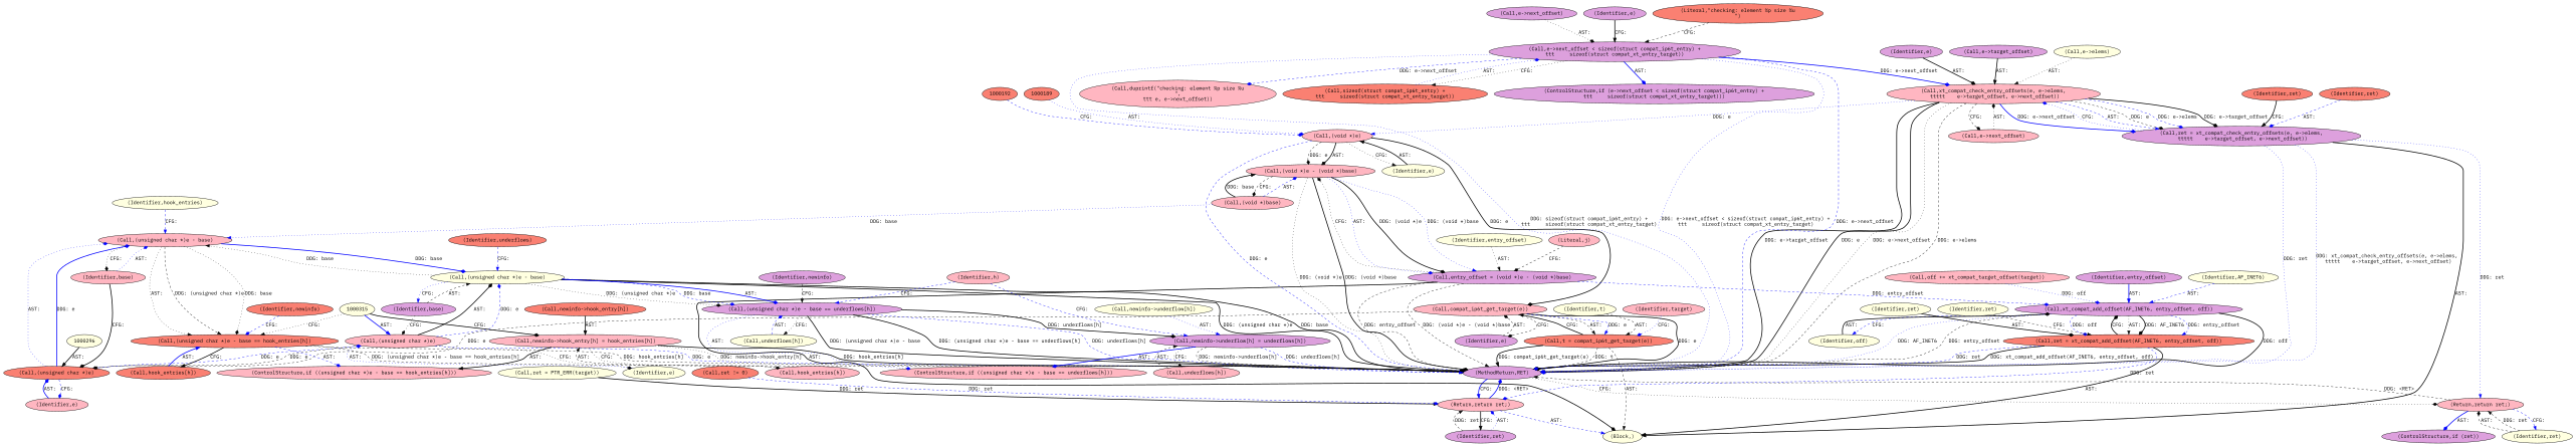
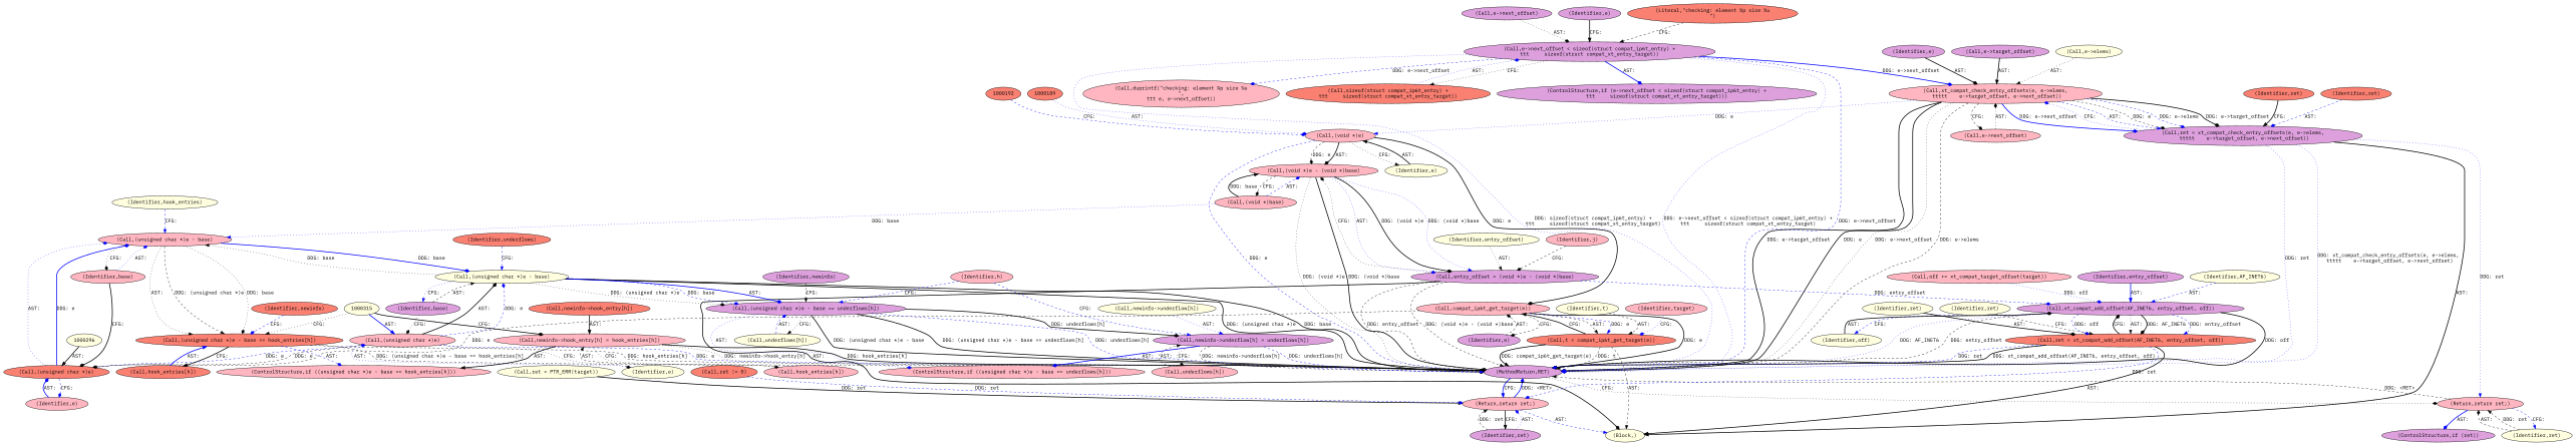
  digraph {
    fontname="IBM Plex Mono"
    node [fillcolor=lightpink fontname="IBM Plex Mono" style=filled]
    edge [arrowhead=diamond color=black fontname="IBM Plex Mono" style=dashed]
    n1 [label="(Call,xt_compat_check_entry_offsets(e, e->elems,\n \t\t\t\t\t    e->target_offset, e->next_offset))"]
    n2 [fillcolor=plum label="(Call,ret = xt_compat_check_entry_offsets(e, e->elems,\n \t\t\t\t\t    e->target_offset, e->next_offset))"]
    n3 [label="(Call,(void *)e)"]
    n4 [fillcolor=plum label="(MethodReturn,RET)"]
    n5 [label="(Call,e->next_offset)"]
    n6 [label="(Return,return ret;)"]
    n7 [fillcolor=lightyellow label="(Block,)"]
    n8 [label="(Call,(void *)e - (void *)base)"]
    n9 [label="(Call,compat_ip6t_get_target(e))"]
    n10 [fillcolor=lightyellow label="(Identifier,e)"]
    n11 [label="(Return,return ret;)"]
    n12 [fillcolor=plum label="(Call,e->next_offset < sizeof(struct compat_ip6t_entry) +\n\t\t\t     sizeof(struct compat_xt_entry_target))"]
    n13 [label="(Call,duprintf(\"checking: element %p size %u\n\",\n\t\t\t e, e->next_offset))"]
    n14 [fillcolor=salmon label="(Call,sizeof(struct compat_ip6t_entry) +\n\t\t\t     sizeof(struct compat_xt_entry_target))"]
    n15 [fillcolor=plum label="(ControlStructure,if (e->next_offset < sizeof(struct compat_ip6t_entry) +\n\t\t\t     sizeof(struct compat_xt_entry_target)))"]
    n16 [fillcolor=plum label="(ControlStructure,if (ret))"]
    n17 [fillcolor=lightyellow label="(Identifier,ret)"]
    n18 [fillcolor=plum label="(Call,entry_offset = (void *)e - (void *)base)"]
    n19 [label="(Call,(void *)base)"]
    n20 [fillcolor=salmon label="(Call,t = compat_ip6t_get_target(e))"]
    n21 [fillcolor=salmon label="(Call,(unsigned char *)e)"]
    n22 [fillcolor=plum label="(Identifier,e)"]
    n23 [fillcolor=plum label="(Call,xt_compat_add_offset(AF_INET6, entry_offset, off))"]
    n24 [label="(Call,(unsigned char *)e - base)"]
    n25 [fillcolor=salmon label="(Call,ret = xt_compat_add_offset(AF_INET6, entry_offset, off))"]
    n26 [fillcolor=lightyellow label="(Identifier,off)"]
    n27 [fillcolor=plum label="(Identifier,ret)"]
    n28 [label="(Call,(unsigned char *)e)"]
    n29 [label="(Identifier,e)"]
    n30 [fillcolor=salmon label="(Call,(unsigned char *)e - base == hook_entries[h])"]
    n31 [fillcolor=lightyellow label="(Call,(unsigned char *)e - base)"]
    n32 [label="(Identifier,base)"]
    n33 [fillcolor=lightyellow label="(Identifier,e)"]
    n34 [fillcolor=salmon label="(Call,hook_entries[h])"]
    n35 [label="(ControlStructure,if ((unsigned char *)e - base == hook_entries[h]))"]
    n36 [fillcolor=plum label="(Call,(unsigned char *)e - base == underflows[h])"]
    n37 [fillcolor=plum label="(Identifier,base)"]
    n38 [label="(Call,newinfo->hook_entry[h] = hook_entries[h])"]
    n39 [label="(Call,hook_entries[h])"]
    n40 [fillcolor=plum label="(Call,newinfo->underflow[h] = underflows[h])"]
    n41 [label="(ControlStructure,if ((unsigned char *)e - base == underflows[h]))"]
    n42 [fillcolor=lightyellow label="(Call,underflows[h])"]
    n43 [label="(Call,underflows[h])"]
    n44 [fillcolor=plum label="(Identifier,newinfo)"]
    n45 [label="(Call,off += xt_compat_target_offset(target))"]
    n46 [fillcolor=lightyellow label="(Identifier,ret)"]
    n47 [fillcolor=plum label="(Identifier,entry_offset)"]
    n48 [label="(Identifier,target)"]
    n49 [fillcolor=salmon label="(Call,newinfo->hook_entry[h])"]
    n50 [fillcolor=lightyellow label="(Call,ret = PTR_ERR(target))"]
    n51 [fillcolor=plum label="(Call,e->next_offset)"]
    n52 [fillcolor=salmon label="(Identifier,underflows)"]
    n53 [fillcolor=lightyellow label="(Identifier,AF_INET6)"]
    n54 [fillcolor=lightyellow label="(Identifier,hook_entries)"]
    n55 [fillcolor=lightyellow label="(Identifier,entry_offset)"]
    n56 [fillcolor=lightyellow label="(Call,newinfo->underflow[h])"]
    n57 [fillcolor=plum label="(Call,e->target_offset)"]
    n58 [fillcolor=plum label="(Identifier,e)"]
    n59 [fillcolor=lightyellow label="(Call,e->elems)"]
    n60 [fillcolor=salmon label="(Identifier,ret)"]
-   n61 [label="(Literal,j)"]
+   n61 [label="(Identifier,j)"]
    n62 [fillcolor=salmon label="(Call,ret != 0)"]
    n63 [fillcolor=lightyellow label="(Identifier,t)"]
    n64 [fillcolor=lightyellow label="(Identifier,ret)"]
    n65 [fillcolor=plum label="(Identifier,e)"]
    n66 [fillcolor=salmon label="(Literal,\"checking: element %p size %u\n\")"]
    n67 [fillcolor=salmon label="(Identifier,ret)"]
    n68 [fillcolor=salmon label="(Identifier,newinfo)"]
    n69 [label="(Identifier,h)"]
    1000189 [fillcolor=salmon]
    1000192 [fillcolor=salmon]
    1000296 [fillcolor=lightyellow]
    1000315 [fillcolor=lightyellow]
    n1 -> n2 [arrowhead=normal color=blue label="AST: "]
    n1 -> n2 [label="DDG: e"]
    n1 -> n2 [color=blue label="DDG: e->elems"]
    n1 -> n2 [label="DDG: e->target_offset" style=bold]
    n1 -> n2 [color=blue label="DDG: e->next_offset" style=bold]
    n1 -> n3 [arrowhead=normal color=blue label="DDG: e" style=dotted]
    n1 -> n4 [arrowhead=normal label="DDG: e->target_offset" style=bold]
    n1 -> n4 [arrowhead=normal label="DDG: e" style=bold]
    n1 -> n4 [label="DDG: e->next_offset" style=dotted]
    n1 -> n4 [label="DDG: e->elems"]
    n1 -> n5 [label="CFG: "]
    n2 -> n1 [color=blue label="CFG: " style=dotted]
    n2 -> n4 [arrowhead=normal color=blue label="DDG: xt_compat_check_entry_offsets(e, e->elems,\n \t\t\t\t\t    e->target_offset, e->next_offset)" style=dotted]
    n2 -> n4 [color=blue label="DDG: ret" style=dotted]
    n2 -> n6 [arrowhead=normal color=blue label="DDG: ret" style=dotted]
    n2 -> n7 [arrowhead=normal label="AST: " style=bold]
    n3 -> n4 [arrowhead=normal color=blue label="DDG: e"]
    n3 -> n8 [label="AST: " style=bold]
    n3 -> n8 [label="DDG: e"]
    n3 -> n9 [label="DDG: e" style=bold]
    n3 -> n10 [arrowhead=normal label="CFG: " style=dotted]
    n4 -> n6 [label="CFG: " style=dotted]
    n4 -> n11 [arrowhead=normal color=blue label="CFG: " style=bold]
    n5 -> n1 [label="AST: " style=dotted]
    n6 -> n4 [arrowhead=normal label="DDG: <RET>"]
    n6 -> n16 [color=blue label="AST: " style=bold]
    n6 -> n17 [arrowhead=normal color=blue label="CFG: "]
    n8 -> n4 [label="DDG: (void *)e" style=dotted]
    n8 -> n4 [label="DDG: (void *)base" style=bold]
    n8 -> n18 [color=blue label="AST: " style=dotted]
    n8 -> n18 [label="DDG: (void *)e" style=bold]
    n8 -> n18 [arrowhead=normal color=blue label="DDG: (void *)base" style=dotted]
    n8 -> n19 [label="CFG: "]
    n9 -> n4 [label="DDG: e" style=bold]
    n9 -> n20 [arrowhead=normal label="AST: "]
    n9 -> n20 [arrowhead=normal color=blue label="DDG: e"]
    n9 -> n21 [label="DDG: e"]
    n9 -> n22 [label="CFG: "]
    n10 -> n3 [arrowhead=normal label="AST: " style=bold]
    n11 -> n4 [color=blue label="DDG: <RET>" style=bold]
    n11 -> n7 [arrowhead=normal color=blue label="AST: "]
    n11 -> n27 [arrowhead=normal label="CFG: " style=bold]
    n12 -> n1 [color=blue label="DDG: e->next_offset" style=bold]
    n12 -> n4 [color=blue label="DDG: e->next_offset < sizeof(struct compat_ip6t_entry) +\n\t\t\t     sizeof(struct compat_xt_entry_target)" style=dotted]
    n12 -> n4 [arrowhead=normal color=blue label="DDG: e->next_offset"]
    n12 -> n4 [color=blue label="DDG: sizeof(struct compat_ip6t_entry) +\n\t\t\t     sizeof(struct compat_xt_entry_target)" style=dotted]
    n12 -> n13 [color=blue label="DDG: e->next_offset"]
    n12 -> n14 [arrowhead=normal label="CFG: " style=dotted]
    n12 -> n15 [color=blue label="AST: " style=bold]
    n14 -> n12 [color=blue label="AST: " style=dotted]
    n17 -> n6 [label="AST: "]
    n17 -> n6 [arrowhead=normal label="DDG: ret"]
    n18 -> n4 [arrowhead=normal label="DDG: entry_offset"]
    n18 -> n4 [arrowhead=normal label="DDG: (void *)e - (void *)base"]
    n18 -> n7 [label="AST: " style=bold]
    n18 -> n8 [label="CFG: " style=dotted]
    n18 -> n23 [color=blue label="DDG: entry_offset"]
    n19 -> n8 [color=blue label="AST: "]
    n19 -> n8 [arrowhead=normal label="DDG: base" style=bold]
    n19 -> n24 [arrowhead=normal color=blue label="DDG: base" style=dotted]
    n20 -> n4 [arrowhead=normal label="DDG: t"]
    n20 -> n4 [arrowhead=normal label="DDG: compat_ip6t_get_target(e)" style=bold]
    n20 -> n7 [arrowhead=normal label="AST: "]
    n20 -> n9 [arrowhead=normal label="CFG: " style=bold]
    n21 -> n24 [color=blue label="AST: " style=dotted]
    n21 -> n24 [color=blue label="DDG: e" style=bold]
    n21 -> n28 [color=blue label="DDG: e"]
    n21 -> n29 [color=blue label="CFG: "]
    n22 -> n9 [label="AST: "]
    n23 -> n4 [arrowhead=normal label="DDG: off" style=bold]
    n23 -> n4 [color=blue label="DDG: AF_INET6" style=dotted]
    n23 -> n4 [label="DDG: entry_offset"]
    n23 -> n25 [arrowhead=normal label="AST: " style=dotted]
    n23 -> n25 [label="DDG: AF_INET6" style=bold]
    n23 -> n25 [arrowhead=normal color=blue label="DDG: entry_offset"]
    n23 -> n25 [color=blue label="DDG: off"]
    n23 -> n26 [arrowhead=normal color=blue label="CFG: "]
    n24 -> n30 [arrowhead=normal label="AST: " style=dotted]
    n24 -> n30 [arrowhead=normal label="DDG: (unsigned char *)e"]
    n24 -> n30 [label="DDG: base" style=dotted]
    n24 -> n31 [color=blue label="DDG: base" style=bold]
    n24 -> n32 [label="CFG: " style=dotted]
    n25 -> n4 [arrowhead=normal label="DDG: xt_compat_add_offset(AF_INET6, entry_offset, off)" style=bold]
    n25 -> n4 [color=blue label="DDG: ret"]
    n25 -> n7 [arrowhead=normal label="AST: " style=bold]
    n25 -> n11 [color=blue label="DDG: ret"]
    n25 -> n23 [label="CFG: " style=bold]
    n26 -> n23 [label="AST: " style=bold]
    n27 -> n11 [color=blue label="AST: " style=dotted]
    n27 -> n11 [arrowhead=normal label="DDG: ret"]
    n28 -> n4 [arrowhead=normal color=blue label="DDG: e"]
    n28 -> n21 [arrowhead=normal label="DDG: e"]
    n28 -> n31 [label="AST: " style=bold]
    n28 -> n31 [color=blue label="DDG: e"]
    n28 -> n33 [label="CFG: " style=dotted]
    n29 -> n21 [color=blue label="AST: " style=bold]
    n30 -> n4 [label="DDG: (unsigned char *)e - base == hook_entries[h]"]
    n30 -> n4 [label="DDG: hook_entries[h]"]
    n30 -> n34 [arrowhead=normal label="CFG: " style=bold]
    n30 -> n35 [color=blue label="AST: "]
    n31 -> n4 [label="DDG: (unsigned char *)e" style=bold]
    n31 -> n4 [label="DDG: base" style=bold]
    n31 -> n24 [arrowhead=normal label="DDG: base" style=dotted]
    n31 -> n36 [color=blue label="AST: " style=bold]
    n31 -> n36 [label="DDG: (unsigned char *)e" style=dotted]
    n31 -> n36 [color=blue label="DDG: base"]
    n31 -> n37 [arrowhead=normal color=blue label="CFG: " style=dotted]
    n32 -> n21 [label="CFG: " style=bold]
    n32 -> n24 [color=blue label="AST: " style=dotted]
    n33 -> n28 [arrowhead=normal color=blue label="AST: " style=dotted]
    n34 -> n30 [arrowhead=normal color=blue label="AST: " style=bold]
    n36 -> n4 [arrowhead=normal label="DDG: (unsigned char *)e - base == underflows[h]" style=bold]
    n36 -> n4 [arrowhead=normal color=blue label="DDG: underflows[h]"]
    n36 -> n4 [label="DDG: (unsigned char *)e - base" style=bold]
    n36 -> n40 [label="DDG: underflows[h]" style=bold]
    n36 -> n41 [color=blue label="AST: " style=dotted]
    n36 -> n42 [arrowhead=normal label="CFG: " style=dotted]
    n37 -> n28 [label="CFG: " style=dotted]
    n37 -> n31 [arrowhead=normal label="AST: "]
    n38 -> n4 [arrowhead=normal label="DDG: newinfo->hook_entry[h]" style=dotted]
    n38 -> n4 [label="DDG: hook_entries[h]" style=bold]
    n38 -> n35 [arrowhead=normal label="AST: " style=bold]
    n38 -> n39 [label="CFG: " style=dotted]
    n39 -> n38 [arrowhead=normal label="AST: "]
    n40 -> n4 [arrowhead=normal label="DDG: newinfo->underflow[h]"]
    n40 -> n4 [arrowhead=normal color=blue label="DDG: underflows[h]"]
    n40 -> n41 [color=blue label="AST: " style=bold]
    n40 -> n43 [arrowhead=normal label="CFG: " style=dotted]
    n42 -> n36 [color=blue label="AST: "]
    n43 -> n40 [arrowhead=normal label="AST: "]
    n44 -> n36 [arrowhead=normal label="CFG: "]
    n45 -> n23 [color=blue label="DDG: off" style=dotted]
    n46 -> n25 [label="AST: " style=bold]
    n47 -> n23 [arrowhead=normal color=blue label="AST: " style=bold]
    n48 -> n20 [color=blue label="CFG: " style=dotted]
    n49 -> n38 [arrowhead=normal label="AST: " style=bold]
    n50 -> n11 [arrowhead=normal label="DDG: ret" style=bold]
    n51 -> n12 [label="AST: " style=dotted]
    n52 -> n31 [arrowhead=normal color=blue label="CFG: "]
    n53 -> n23 [arrowhead=normal color=blue label="AST: "]
    n54 -> n24 [arrowhead=normal color=blue label="CFG: "]
    n55 -> n18 [arrowhead=normal label="AST: " style=dotted]
    n56 -> n40 [arrowhead=normal color=blue label="AST: " style=dotted]
    n57 -> n1 [arrowhead=normal label="AST: " style=bold]
    n58 -> n12 [arrowhead=normal label="CFG: " style=bold]
    n59 -> n1 [arrowhead=normal label="AST: " style=dotted]
    n60 -> n2 [arrowhead=normal label="CFG: " style=bold]
    n61 -> n18 [label="CFG: "]
    n62 -> n11 [color=blue label="DDG: ret"]
    n63 -> n20 [arrowhead=normal label="AST: "]
    n64 -> n25 [arrowhead=normal label="CFG: "]
    n65 -> n1 [label="AST: " style=bold]
    n66 -> n12 [arrowhead=normal label="CFG: "]
    n67 -> n2 [color=blue label="AST: "]
    n68 -> n30 [color=blue label="CFG: "]
    n69 -> n36 [arrowhead=normal color=blue label="CFG: "]
    n69 -> n40 [arrowhead=normal color=blue label="CFG: "]
    1000189 -> n3 [color=blue label="AST: " style=dotted]
    1000192 -> n3 [color=blue label="CFG: "]
    1000296 -> n21 [arrowhead=normal label="AST: " style=bold]
    1000315 -> n28 [arrowhead=normal color=blue label="AST: " style=bold]
    1000315 -> n30 [arrowhead=normal label="CFG: " style=dotted]
    1000315 -> n38 [label="CFG: " style=bold]
  }
